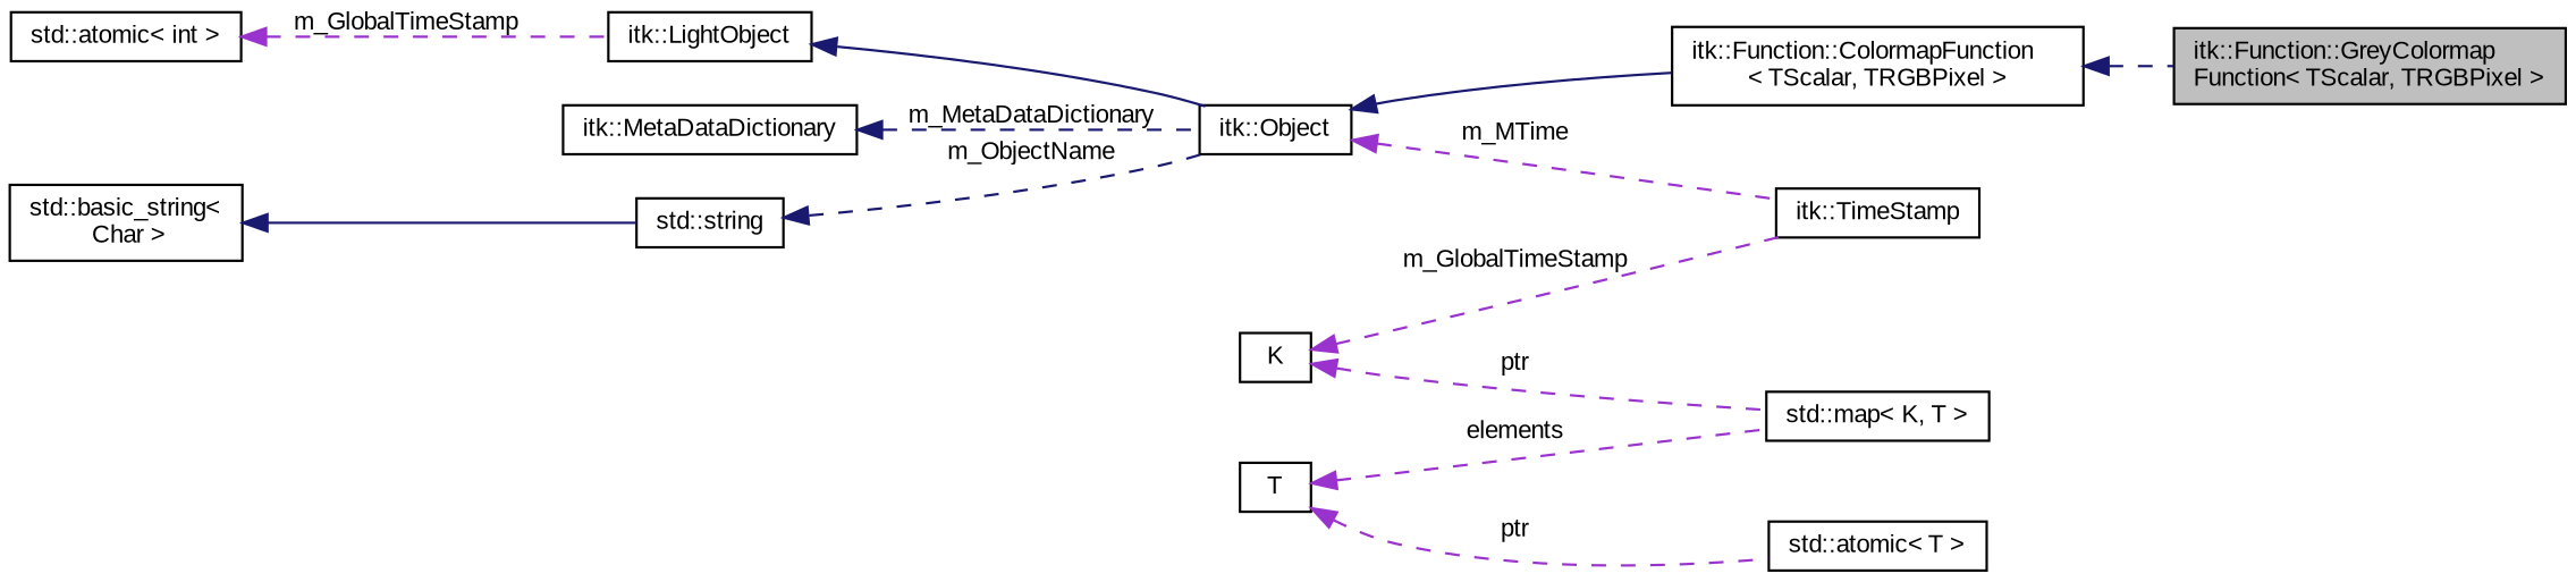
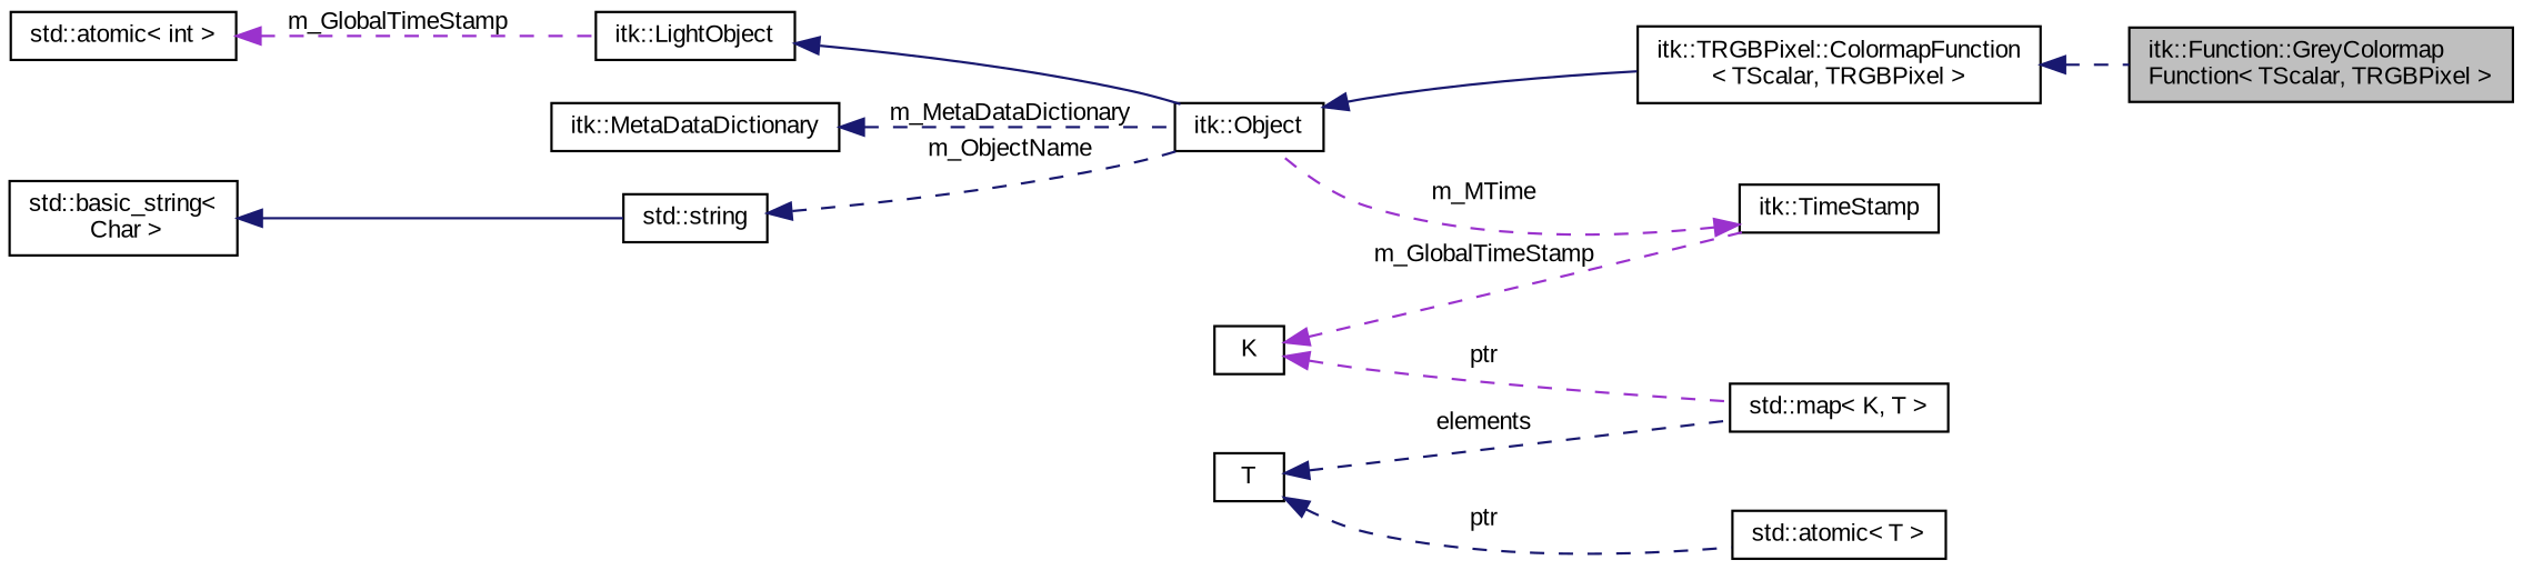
  digraph {
    fontname="Liberation Sans"
    rankdir=LR
    node [color=black fillcolor=white fontname="Liberation Sans" fontsize=10 shape=record style=filled]
    edge [color=midnightblue dir=back fontname="Liberation Sans" fontsize=10 labelfontname=Helvetica labelfontsize=10 style=dashed]
    n1 [fillcolor=grey75 fontcolor=black height=0.2 label="itk::Function::GreyColormap\lFunction\< TScalar, TRGBPixel \>" width=0.4]
-   n2 [height=0.2 label="itk::Function::ColormapFunction\l\< TScalar, TRGBPixel \>" width=0.4]
+   n2 [height=0.2 label="itk::TRGBPixel::ColormapFunction\l\< TScalar, TRGBPixel \>" width=0.4]
    n3 [height=0.2 label="itk::Object" width=0.4]
    n4 [height=0.2 label="itk::LightObject" width=0.4]
    n5 [height=0.2 label="std::atomic\< int \>" width=0.4]
    n6 [height=0.2 label="itk::TimeStamp" width=0.4]
    n7 [height=0.2 label="std::atomic\< T \>" width=0.4]
    n8 [height=0.2 label=T width=0.4]
    n9 [height=0.2 label="std::map\< K, T \>" width=0.4]
    n10 [height=0.2 label="itk::MetaDataDictionary" width=0.4]
    n11 [height=0.2 label=K width=0.4]
    n12 [height=0.2 label="std::string" width=0.4]
    n13 [height=0.2 label="std::basic_string\<\l Char \>" width=0.4]
    n2 -> n1
    n3 -> n2 [style=solid]
    n4 -> n3 [style=solid]
    n5 -> n4 [color=darkorchid3 label=" m_GlobalTimeStamp"]
-   n3 -> n6 [color=darkorchid3 label=" m_MTime"]
-   n8 -> n7 [color=darkorchid3 label=" ptr"]
-   n8 -> n9 [color=darkorchid3 label=" elements"]
+   n6 -> n3 [color=darkorchid3 label=" m_MTime"]
+   n8 -> n7 [label=" ptr"]
+   n8 -> n9 [label=" elements"]
    n10 -> n3 [label=" m_MetaDataDictionary"]
    n11 -> n6 [color=darkorchid3 label=" m_GlobalTimeStamp"]
    n11 -> n9 [color=darkorchid3 label=" ptr"]
    n12 -> n3 [label=" m_ObjectName"]
    n13 -> n12 [style=solid]
  }
